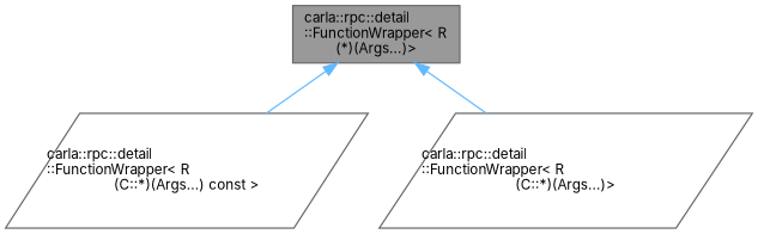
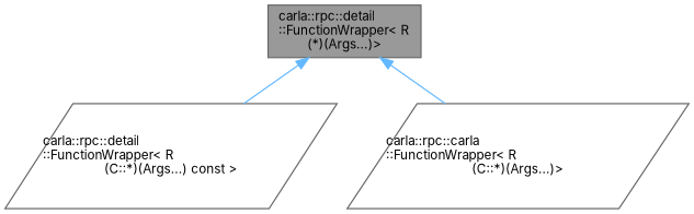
  digraph {
    rankdir=TB
    fontname=Inter
    node [color=gray40 fillcolor=white fontname=Inter fontsize=10 shape=parallelogram style=filled]
    edge [color=steelblue1 dir=back fontname=Inter fontsize=10 labelfontname=Helvetica labelfontsize=10 style=solid]
    n1 [fillcolor=grey60 fontcolor=black height=0.2 label="carla::rpc::detail\l::FunctionWrapper\< R\l(*)(Args...)\>" shape=box width=0.4]
    n2 [height=0.2 label="carla::rpc::detail\l::FunctionWrapper\< R\l(C::*)(Args...) const \>" width=0.4]
-   n3 [height=0.2 label="carla::rpc::detail\l::FunctionWrapper\< R\l(C::*)(Args...)\>" width=0.4]
+   n3 [height=0.2 label="carla::rpc::carla\l::FunctionWrapper\< R\l(C::*)(Args...)\>" width=0.4]
    n1 -> n2
    n1 -> n3
  }
